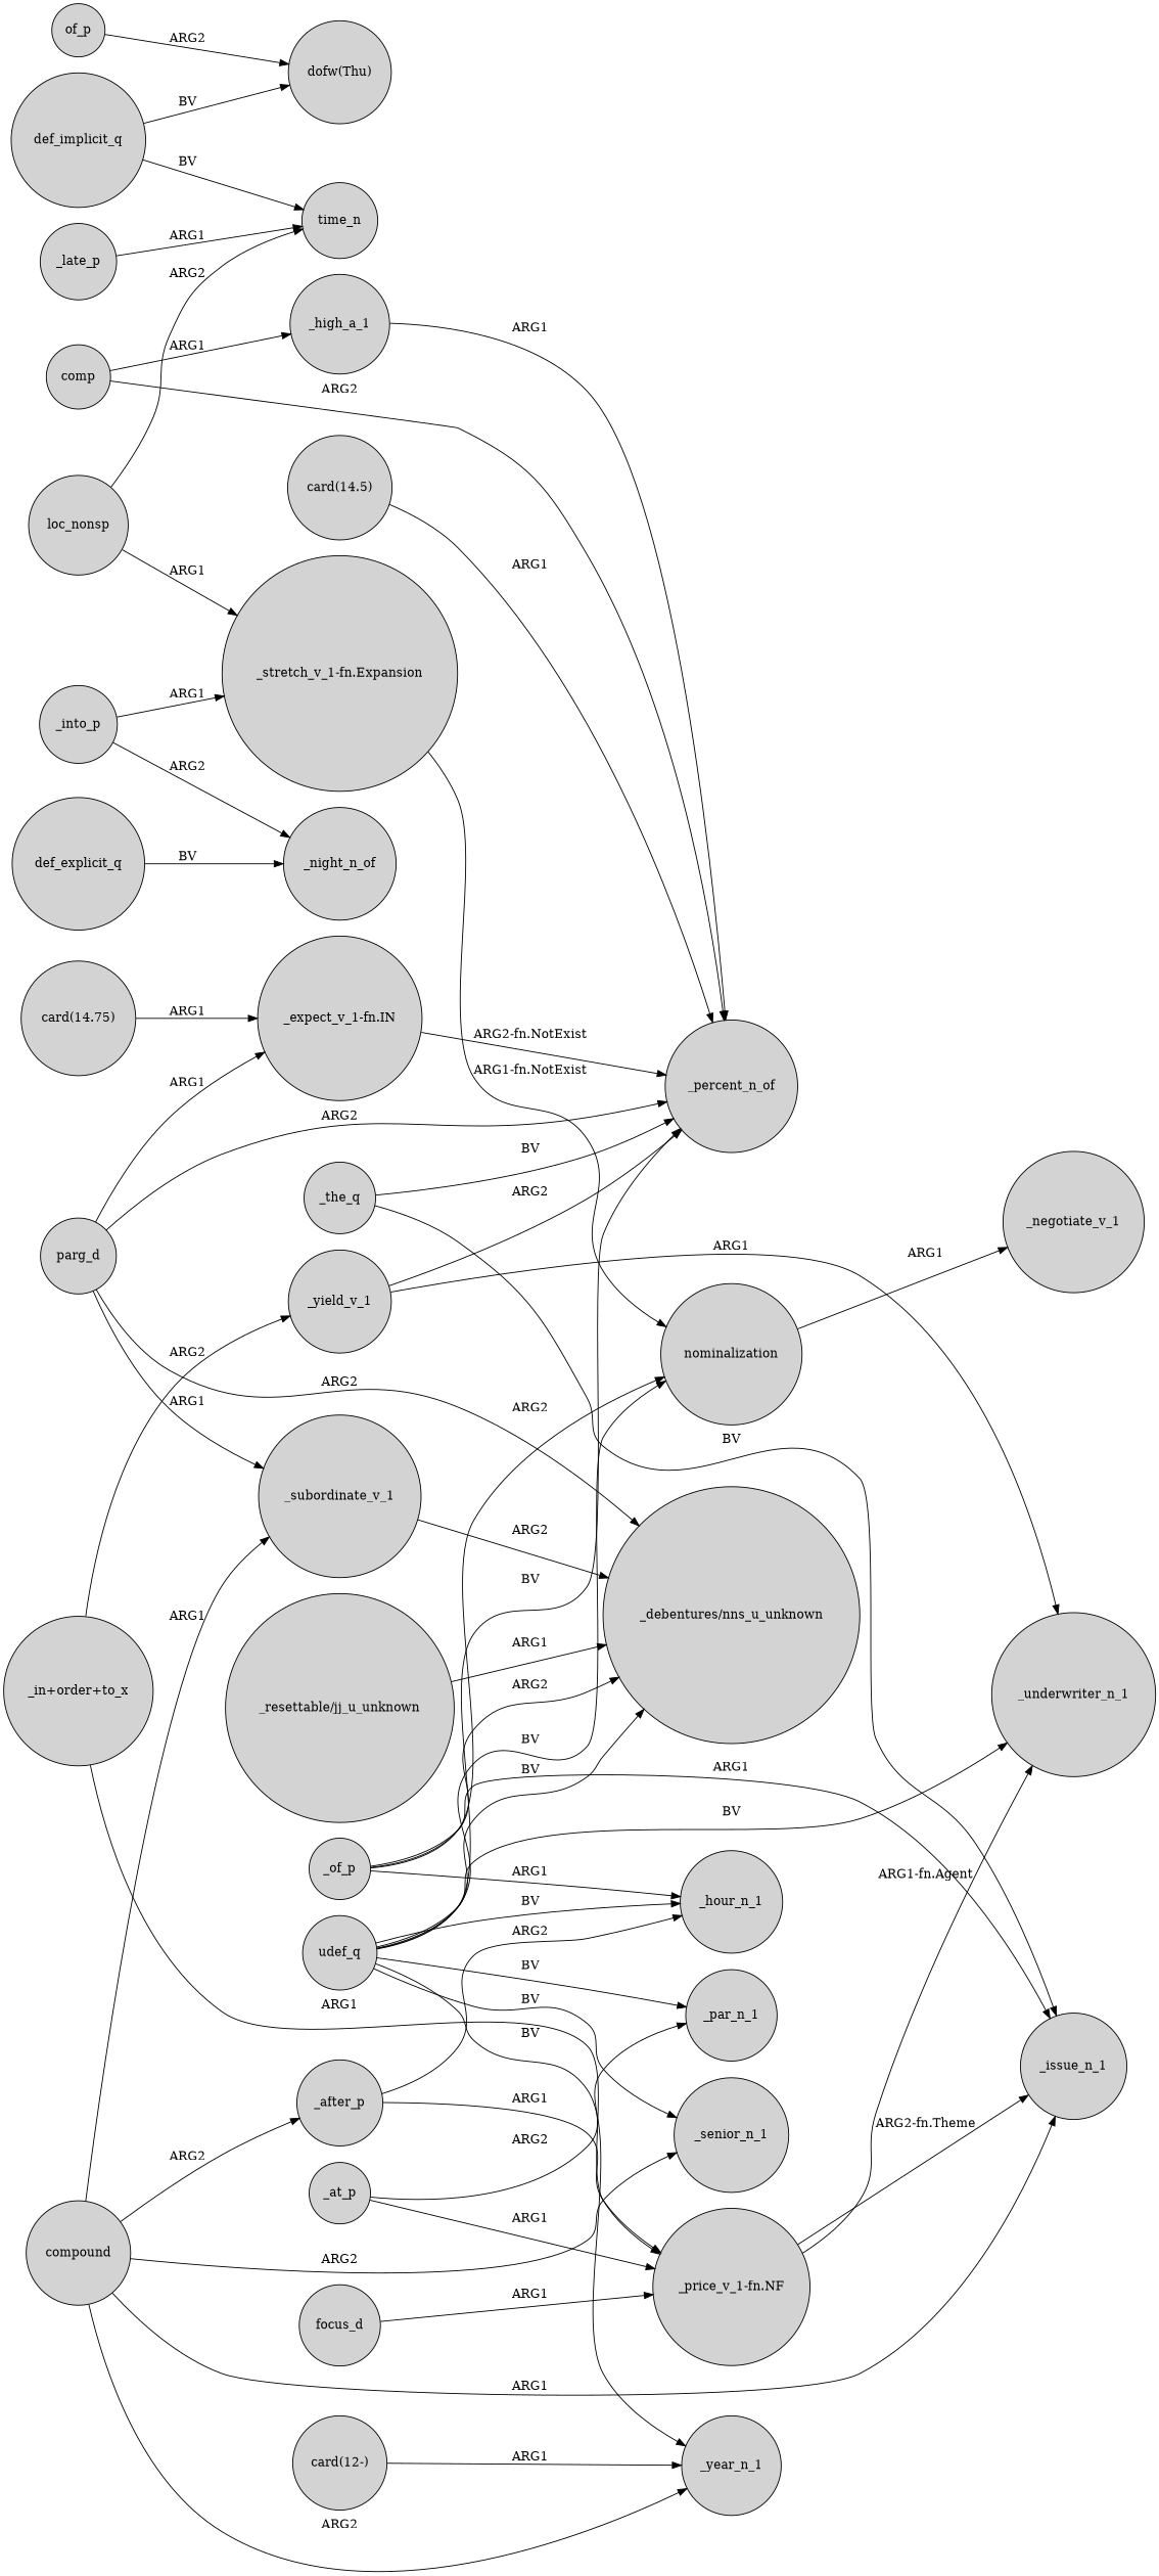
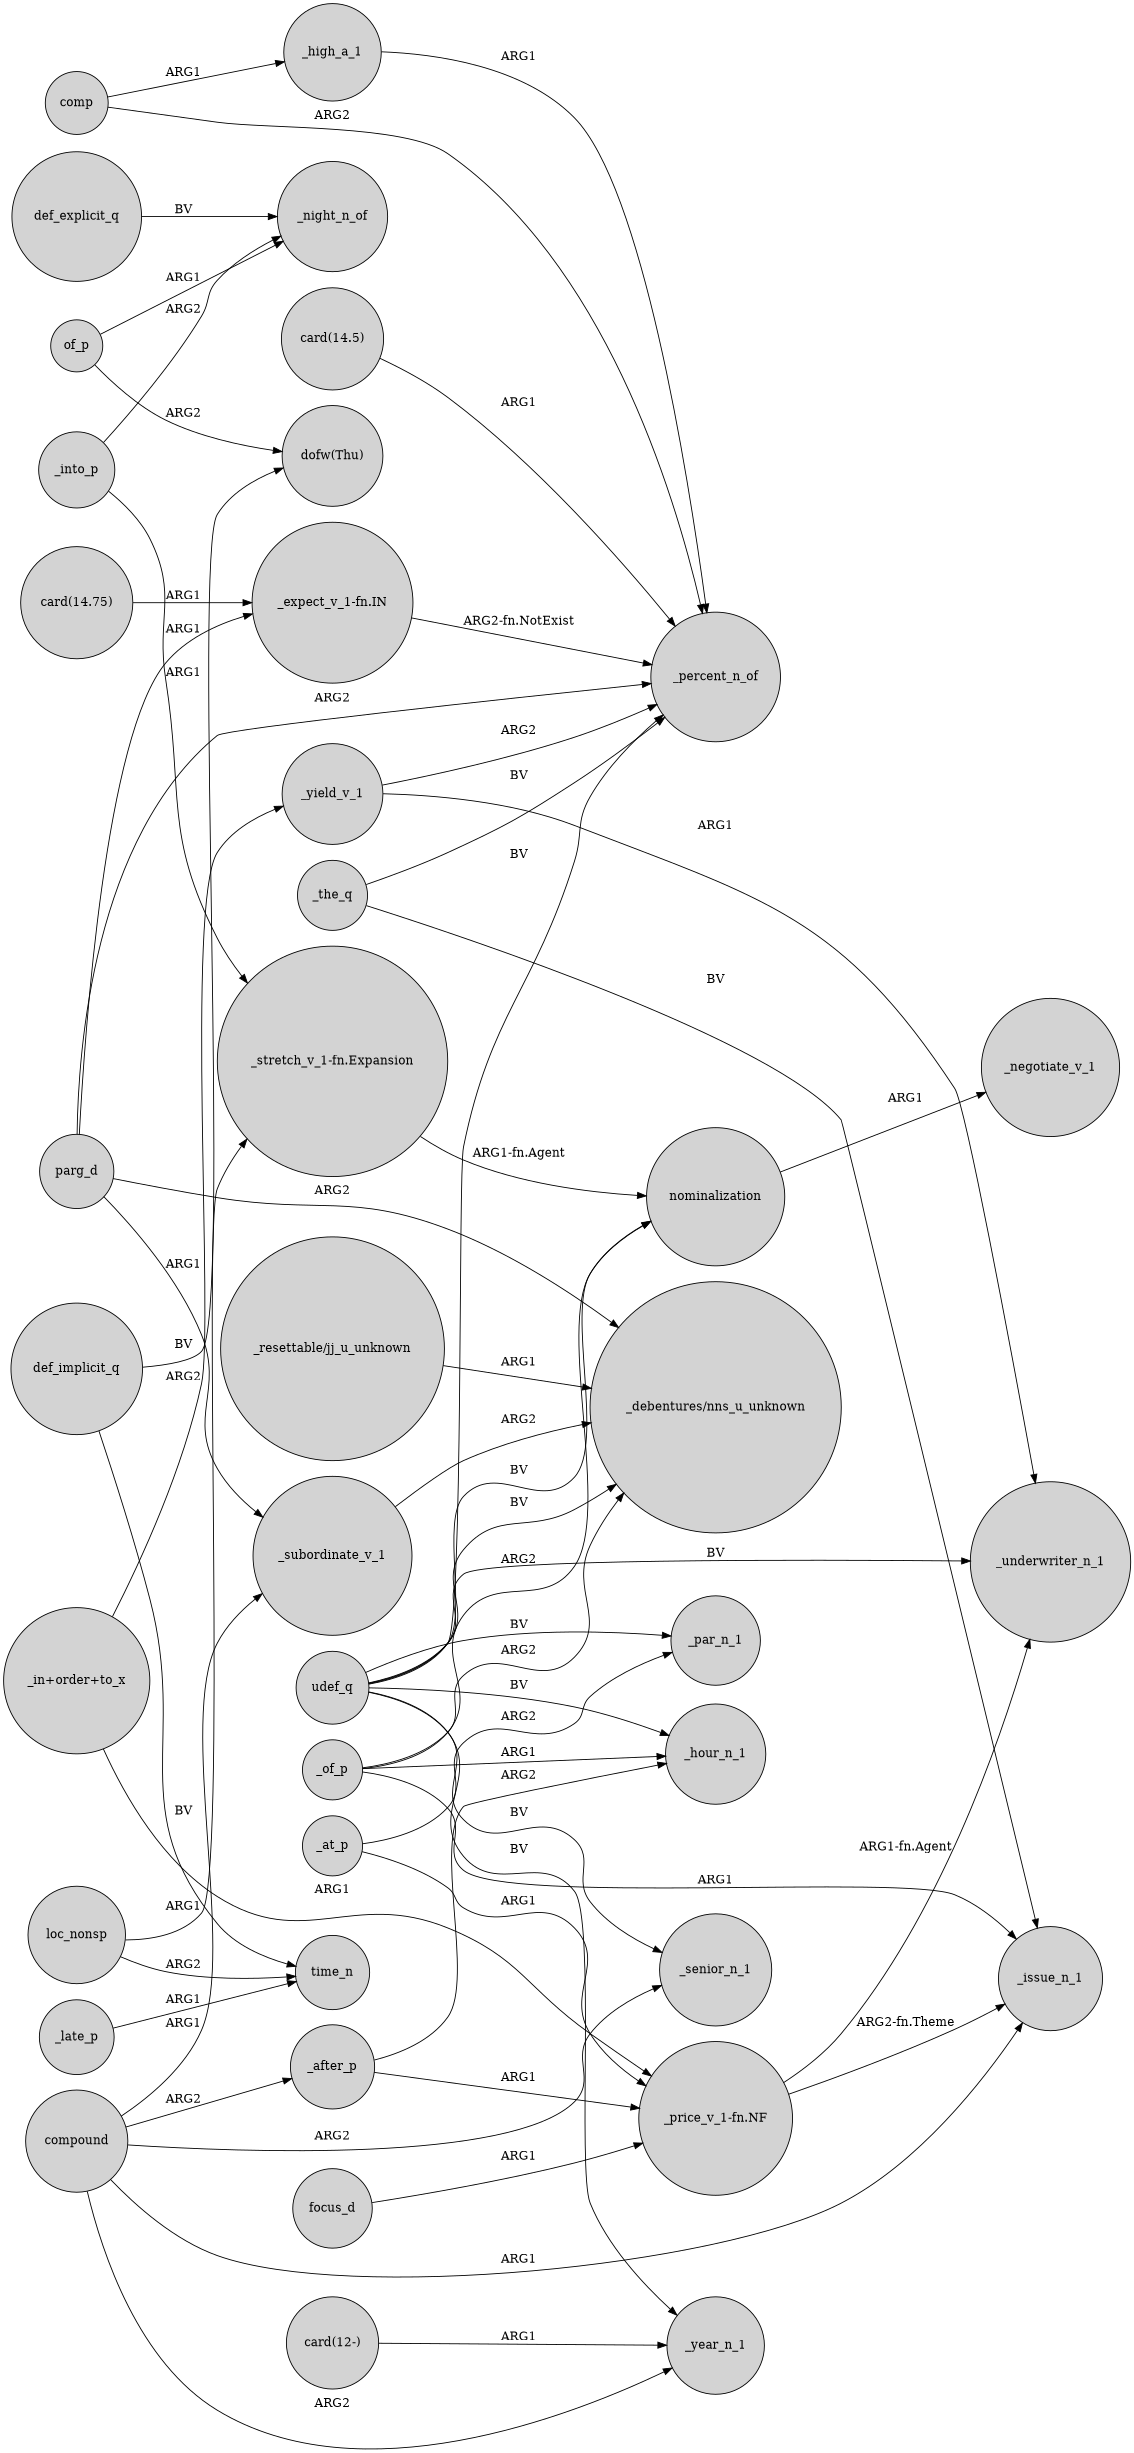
  digraph {
    rankdir=LR
    node [shape=circle style=filled]
    of_p
    _night_n_of
    "dofw(Thu)"
    _late_p
    time_n
    _into_p
    "_stretch_v_1-fn.Expansion"
    nominalization
    _high_a_1
    _percent_n_of
    udef_q
    _par_n_1
    "_debentures/nns_u_unknown"
    _hour_n_1
    _year_n_1
    _senior_n_1
    _underwriter_n_1
    _negotiate_v_1
    _of_p
    _issue_n_1
    focus_d
    "_price_v_1-fn.NF"
    _after_p
    _at_p
    comp
    "card(14.5)"
    "_expect_v_1-fn.IN"
    "card(14.75)"
    parg_d
    _subordinate_v_1
    _the_q
    loc_nonsp
    "card(12-)"
    "_in+order+to_x"
    _yield_v_1
    def_implicit_q
    compound
    "_resettable/jj_u_unknown"
    def_explicit_q
+   of_p -> _night_n_of [label=ARG1]
    of_p -> "dofw(Thu)" [label=ARG2]
    _late_p -> time_n [label=ARG1]
    _into_p -> _night_n_of [label=ARG2]
    _into_p -> "_stretch_v_1-fn.Expansion" [label=ARG1]
-   "_stretch_v_1-fn.Expansion" -> nominalization [label="ARG1-fn.NotExist"]
+   "_stretch_v_1-fn.Expansion" -> nominalization [label="ARG1-fn.Agent"]
    nominalization -> _negotiate_v_1 [label=ARG1]
    _high_a_1 -> _percent_n_of [label=ARG1]
    udef_q -> nominalization [label=BV]
    udef_q -> _percent_n_of [label=BV]
    udef_q -> _par_n_1 [label=BV]
    udef_q -> "_debentures/nns_u_unknown" [label=BV]
    udef_q -> _hour_n_1 [label=BV]
    udef_q -> _year_n_1 [label=BV]
    udef_q -> _senior_n_1 [label=BV]
    udef_q -> _underwriter_n_1 [label=BV]
    _of_p -> nominalization [label=ARG2]
    _of_p -> "_debentures/nns_u_unknown" [label=ARG2]
    _of_p -> _hour_n_1 [label=ARG1]
    _of_p -> _issue_n_1 [label=ARG1]
    focus_d -> "_price_v_1-fn.NF" [label=ARG1]
    "_price_v_1-fn.NF" -> _underwriter_n_1 [label="ARG1-fn.Agent"]
    "_price_v_1-fn.NF" -> _issue_n_1 [label="ARG2-fn.Theme"]
    _after_p -> _hour_n_1 [label=ARG2]
    _after_p -> "_price_v_1-fn.NF" [label=ARG1]
    _at_p -> _par_n_1 [label=ARG2]
    _at_p -> "_price_v_1-fn.NF" [label=ARG1]
    comp -> _high_a_1 [label=ARG1]
    comp -> _percent_n_of [label=ARG2]
    "card(14.5)" -> _percent_n_of [label=ARG1]
    "_expect_v_1-fn.IN" -> _percent_n_of [label="ARG2-fn.NotExist"]
    "card(14.75)" -> "_expect_v_1-fn.IN" [label=ARG1]
    parg_d -> _percent_n_of [label=ARG2]
    parg_d -> "_debentures/nns_u_unknown" [label=ARG2]
    parg_d -> "_expect_v_1-fn.IN" [label=ARG1]
    parg_d -> _subordinate_v_1 [label=ARG1]
    _subordinate_v_1 -> "_debentures/nns_u_unknown" [label=ARG2]
    _the_q -> _percent_n_of [label=BV]
    _the_q -> _issue_n_1 [label=BV]
    loc_nonsp -> time_n [label=ARG2]
    loc_nonsp -> "_stretch_v_1-fn.Expansion" [label=ARG1]
    "card(12-)" -> _year_n_1 [label=ARG1]
    "_in+order+to_x" -> "_price_v_1-fn.NF" [label=ARG1]
    "_in+order+to_x" -> _yield_v_1 [label=ARG2]
    _yield_v_1 -> _percent_n_of [label=ARG2]
    _yield_v_1 -> _underwriter_n_1 [label=ARG1]
    def_implicit_q -> "dofw(Thu)" [label=BV]
    def_implicit_q -> time_n [label=BV]
    compound -> _year_n_1 [label=ARG2]
    compound -> _senior_n_1 [label=ARG2]
    compound -> _issue_n_1 [label=ARG1]
    compound -> _after_p [label=ARG2]
    compound -> _subordinate_v_1 [label=ARG1]
    "_resettable/jj_u_unknown" -> "_debentures/nns_u_unknown" [label=ARG1]
    def_explicit_q -> _night_n_of [label=BV]
  }
